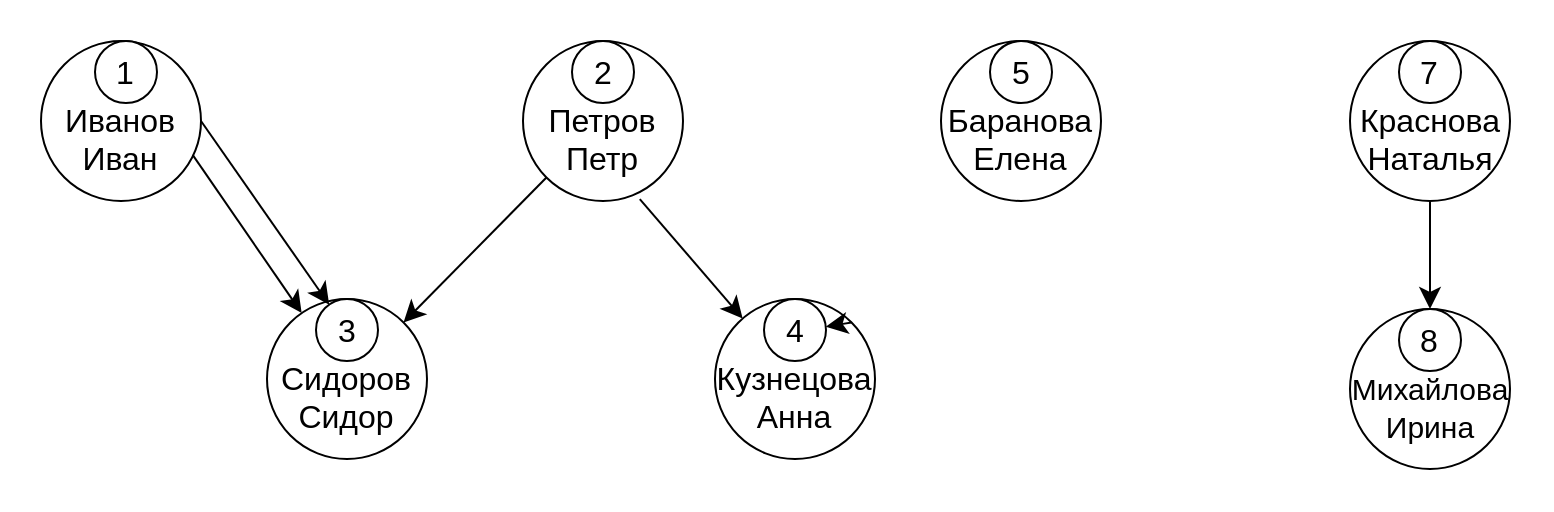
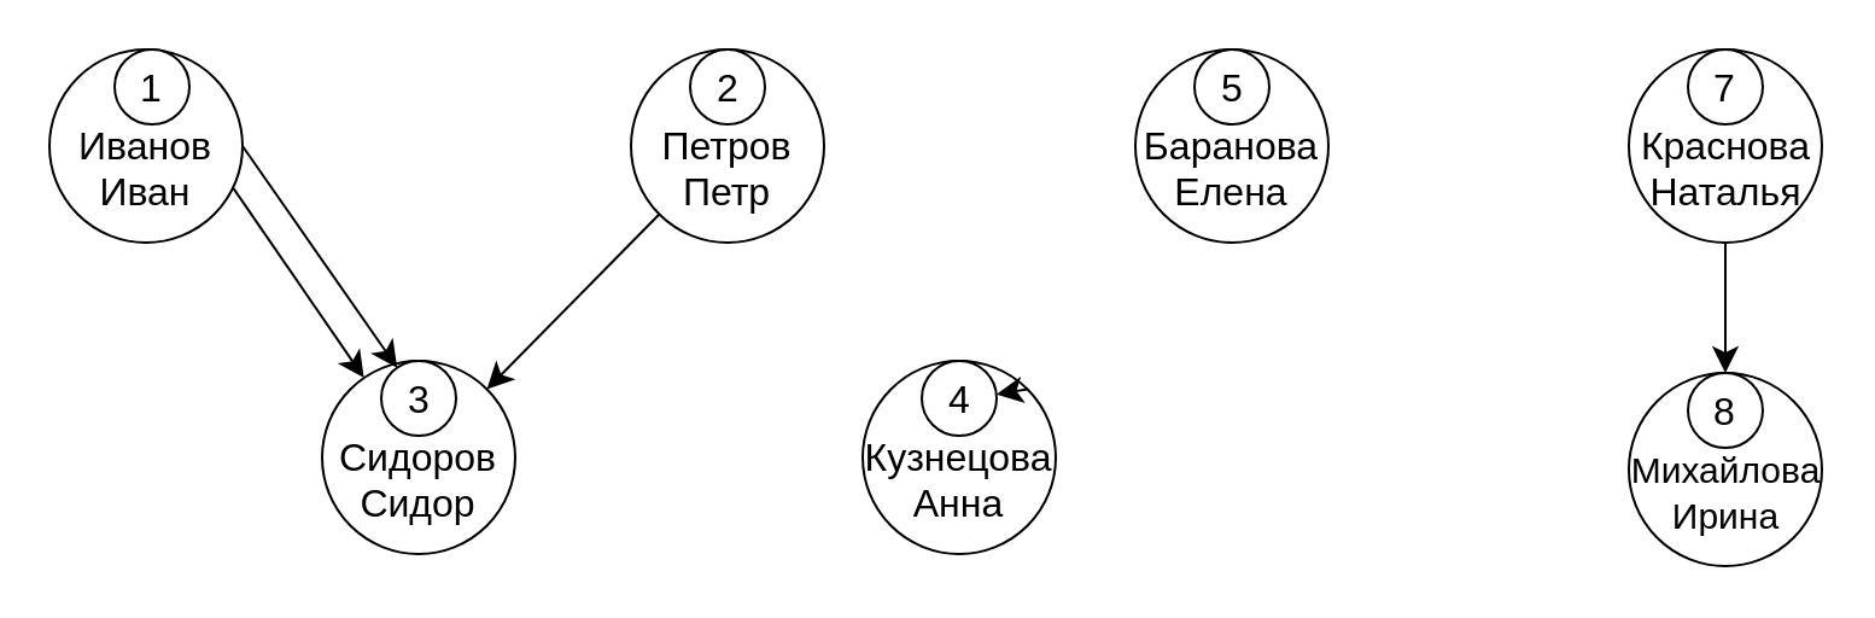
  <mxCell id="0" />
  <mxCell id="1" parent="0" />
  <mxCell id="2" value="&lt;font style=&quot;font-size: 15px;&quot;&gt;&lt;br&gt;Михайлова&lt;br&gt;Ирина&lt;/font&gt;" style="ellipse;whiteSpace=wrap;html=1;aspect=fixed;fontSize=16;" parent="1" vertex="1"><mxGeometry x="674.5" y="154" width="80" height="80" as="geometry" /></mxCell>
  <mxCell id="3" value="&lt;br&gt;Баранова&lt;br&gt;Елена" style="ellipse;whiteSpace=wrap;html=1;aspect=fixed;fontSize=16;" parent="1" vertex="1"><mxGeometry x="470" y="20" width="80" height="80" as="geometry" /></mxCell>
  <mxCell id="4" value="&lt;br&gt;Краснова&lt;br&gt;Наталья" style="ellipse;whiteSpace=wrap;html=1;aspect=fixed;fontSize=16;" parent="1" vertex="1"><mxGeometry x="674.5" y="20" width="80" height="80" as="geometry" /></mxCell>
  <mxCell id="5" value="&lt;br&gt;Кузнецова&lt;br&gt;Анна" style="ellipse;whiteSpace=wrap;html=1;aspect=fixed;fontSize=16;" parent="1" vertex="1"><mxGeometry x="357" y="149" width="80" height="80" as="geometry" /></mxCell>
  <mxCell id="6" value="&lt;br&gt;Сидоров&lt;br&gt;Сидор" style="ellipse;whiteSpace=wrap;html=1;aspect=fixed;fontSize=16;" parent="1" vertex="1"><mxGeometry x="133" y="149" width="80" height="80" as="geometry" /></mxCell>
  <mxCell id="7" value="&lt;br&gt;Петров&lt;br&gt;Петр" style="ellipse;whiteSpace=wrap;html=1;aspect=fixed;fontSize=16;" parent="1" vertex="1"><mxGeometry x="261" y="20" width="80" height="80" as="geometry" /></mxCell>
  <mxCell id="8" value="&lt;br&gt;Иванов&lt;br&gt;Иван" style="ellipse;whiteSpace=wrap;html=1;aspect=fixed;fontSize=16;" parent="1" vertex="1"><mxGeometry x="20" y="20" width="80" height="80" as="geometry" /></mxCell>
  <mxCell id="9" value="1" style="ellipse;whiteSpace=wrap;html=1;aspect=fixed;fontSize=16;" parent="1" vertex="1"><mxGeometry x="47" y="20" width="31" height="31" as="geometry" /></mxCell>
  <mxCell id="10" value="7" style="ellipse;whiteSpace=wrap;html=1;aspect=fixed;fontSize=16;" parent="1" vertex="1"><mxGeometry x="699" y="20" width="31" height="31" as="geometry" /></mxCell>
  <mxCell id="11" value="3" style="ellipse;whiteSpace=wrap;html=1;aspect=fixed;fontSize=16;" parent="1" vertex="1"><mxGeometry x="157.5" y="149" width="31" height="31" as="geometry" /></mxCell>
  <mxCell id="12" value="2" style="ellipse;whiteSpace=wrap;html=1;aspect=fixed;fontSize=16;" parent="1" vertex="1"><mxGeometry x="285.5" y="20" width="31" height="31" as="geometry" /></mxCell>
  <mxCell id="13" value="8" style="ellipse;whiteSpace=wrap;html=1;aspect=fixed;fontSize=16;" parent="1" vertex="1"><mxGeometry x="699" y="154" width="31" height="31" as="geometry" /></mxCell>
  <mxCell id="14" value="4" style="ellipse;whiteSpace=wrap;html=1;aspect=fixed;fontSize=16;" parent="1" vertex="1"><mxGeometry x="381.5" y="149" width="31" height="31" as="geometry" /></mxCell>
  <mxCell id="15" value="5" style="ellipse;whiteSpace=wrap;html=1;aspect=fixed;fontSize=16;" parent="1" vertex="1"><mxGeometry x="494.5" y="20" width="31" height="31" as="geometry" /></mxCell>
  <mxCell id="16" value="" style="endArrow=classic;html=1;rounded=0;fontSize=12;startSize=8;endSize=8;curved=1;exitX=1;exitY=0.5;exitDx=0;exitDy=0;" parent="1" source="8" target="11" edge="1"><mxGeometry width="50" height="50" relative="1" as="geometry"><mxPoint x="83" y="176" as="sourcePoint" /><mxPoint x="173" y="214" as="targetPoint" /></mxGeometry></mxCell>
  <mxCell id="17" value="" style="endArrow=classic;html=1;rounded=0;fontSize=12;startSize=8;endSize=8;curved=1;exitX=0.948;exitY=0.712;exitDx=0;exitDy=0;exitPerimeter=0;" parent="1" source="8" target="6" edge="1"><mxGeometry width="50" height="50" relative="1" as="geometry"><mxPoint x="123" y="264" as="sourcePoint" /><mxPoint x="173" y="214" as="targetPoint" /></mxGeometry></mxCell>
- <mxCell id="18" value="" style="endArrow=classic;html=1;rounded=0;fontSize=12;startSize=8;endSize=8;curved=1;exitX=0.73;exitY=0.988;exitDx=0;exitDy=0;exitPerimeter=0;" parent="1" source="7" target="5" edge="1"><mxGeometry width="50" height="50" relative="1" as="geometry"><mxPoint x="170" y="264" as="sourcePoint" /><mxPoint x="220" y="214" as="targetPoint" /></mxGeometry></mxCell>
  <mxCell id="19" value="" style="endArrow=classic;html=1;rounded=0;fontSize=12;startSize=8;endSize=8;curved=1;exitX=0;exitY=1;exitDx=0;exitDy=0;entryX=1;entryY=0;entryDx=0;entryDy=0;" parent="1" source="7" target="6" edge="1"><mxGeometry width="50" height="50" relative="1" as="geometry"><mxPoint x="254" y="264" as="sourcePoint" /><mxPoint x="304" y="214" as="targetPoint" /></mxGeometry></mxCell>
  <mxCell id="20" value="" style="endArrow=classic;html=1;rounded=0;fontSize=12;startSize=8;endSize=8;curved=1;exitX=1;exitY=0;exitDx=0;exitDy=0;" parent="1" source="5" target="14" edge="1"><mxGeometry width="50" height="50" relative="1" as="geometry"><mxPoint x="289" y="206" as="sourcePoint" /><mxPoint x="339" y="156" as="targetPoint" /></mxGeometry></mxCell>
  <mxCell id="21" value="" style="endArrow=classic;html=1;rounded=0;fontSize=12;startSize=8;endSize=8;curved=1;exitX=0.5;exitY=1;exitDx=0;exitDy=0;entryX=0.5;entryY=0;entryDx=0;entryDy=0;" parent="1" source="4" target="13" edge="1"><mxGeometry width="50" height="50" relative="1" as="geometry"><mxPoint x="445" y="227" as="sourcePoint" /><mxPoint x="495" y="177" as="targetPoint" /></mxGeometry></mxCell>
